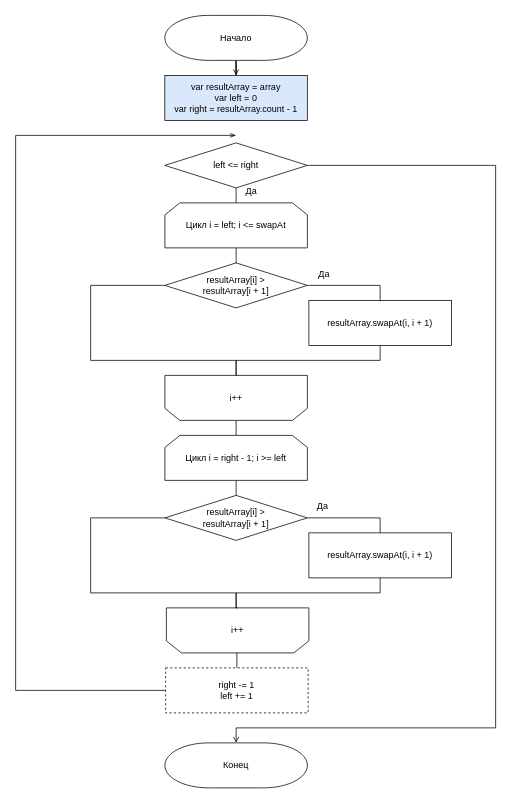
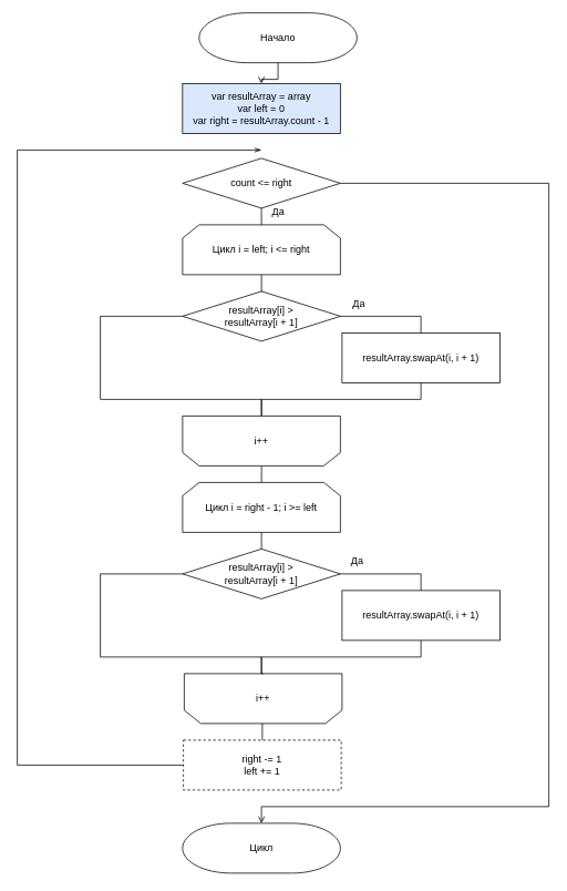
  <mxCell id="0" />
  <mxCell id="1" parent="0" />
  <mxCell id="2" style="edgeStyle=orthogonalEdgeStyle;rounded=0;orthogonalLoop=1;jettySize=auto;html=1;exitX=0.5;exitY=1;exitDx=0;exitDy=0;exitPerimeter=0;endArrow=open;endFill=0;" parent="1" source="3" target="11" edge="1"><mxGeometry relative="1" as="geometry" /></mxCell>
- <mxCell id="3" value="Начало" style="strokeWidth=1;html=1;shape=mxgraph.flowchart.terminator;whiteSpace=wrap;" parent="1" vertex="1"><mxGeometry x="218.94" y="20" width="190" height="60" as="geometry" /></mxCell>
+ <mxCell id="3" value="Начало" style="strokeWidth=1;html=1;shape=mxgraph.flowchart.terminator;whiteSpace=wrap;" parent="1" vertex="1"><mxGeometry x="238.94" y="15" width="190" height="60" as="geometry" /></mxCell>
  <mxCell id="4" style="edgeStyle=orthogonalEdgeStyle;rounded=0;orthogonalLoop=1;jettySize=auto;html=1;exitX=0.5;exitY=1;exitDx=0;exitDy=0;endArrow=none;endFill=0;entryX=0.5;entryY=0;entryDx=0;entryDy=0;entryPerimeter=0;" parent="1" source="5" target="17" edge="1"><mxGeometry relative="1" as="geometry"><mxPoint x="314" y="380" as="targetPoint" /><Array as="points"><mxPoint x="314" y="390" /></Array></mxGeometry></mxCell>
- <mxCell id="5" value="Цикл i = left; i &amp;lt;= swapAt" style="shape=loopLimit;whiteSpace=wrap;html=1;strokeWidth=1;" parent="1" vertex="1"><mxGeometry x="219" y="270" width="190" height="60" as="geometry" /></mxCell>
+ <mxCell id="5" value="Цикл i = left; i &amp;lt;= right" style="shape=loopLimit;whiteSpace=wrap;html=1;strokeWidth=1;" parent="1" vertex="1"><mxGeometry x="219" y="270" width="190" height="60" as="geometry" /></mxCell>
  <mxCell id="6" style="edgeStyle=orthogonalEdgeStyle;rounded=0;orthogonalLoop=1;jettySize=auto;html=1;exitX=0.5;exitY=1;exitDx=0;exitDy=0;endArrow=none;endFill=0;" parent="1" source="7" target="9" edge="1"><mxGeometry relative="1" as="geometry"><Array as="points"><mxPoint x="506" y="480" /><mxPoint x="314" y="480" /></Array></mxGeometry></mxCell>
  <mxCell id="7" value="&lt;span style=&quot;text-align: left;&quot;&gt;resultArray.&lt;/span&gt;&lt;span style=&quot;text-align: left;&quot; class=&quot;s1&quot;&gt;swapAt&lt;/span&gt;&lt;span style=&quot;text-align: left;&quot;&gt;(i, i +&amp;nbsp;&lt;/span&gt;&lt;span style=&quot;text-align: left;&quot; class=&quot;s2&quot;&gt;1&lt;/span&gt;&lt;span style=&quot;text-align: left;&quot;&gt;)&lt;/span&gt;" style="rounded=0;whiteSpace=wrap;html=1;strokeWidth=1;align=center;" parent="1" vertex="1"><mxGeometry x="411" y="400" width="190" height="60" as="geometry" /></mxCell>
  <mxCell id="8" style="edgeStyle=orthogonalEdgeStyle;rounded=0;orthogonalLoop=1;jettySize=auto;html=1;exitX=0.5;exitY=0;exitDx=0;exitDy=0;entryX=0.5;entryY=0;entryDx=0;entryDy=0;endArrow=none;endFill=0;" parent="1" source="9" target="20" edge="1"><mxGeometry relative="1" as="geometry" /></mxCell>
  <mxCell id="9" value="i++" style="shape=loopLimit;whiteSpace=wrap;html=1;strokeWidth=1;direction=west;" parent="1" vertex="1"><mxGeometry x="219" y="500" width="190" height="60" as="geometry" /></mxCell>
- <mxCell id="10" value="Конец" style="strokeWidth=1;html=1;shape=mxgraph.flowchart.terminator;whiteSpace=wrap;" parent="1" vertex="1"><mxGeometry x="219" y="990" width="190" height="60" as="geometry" /></mxCell>
+ <mxCell id="10" value="Цикл" style="strokeWidth=1;html=1;shape=mxgraph.flowchart.terminator;whiteSpace=wrap;" parent="1" vertex="1"><mxGeometry x="219" y="990" width="190" height="60" as="geometry" /></mxCell>
  <mxCell id="11" value="&lt;span style=&quot;text-align: left;&quot; class=&quot;s1&quot;&gt;var&lt;/span&gt;&lt;span style=&quot;text-align: left;&quot;&gt;&amp;nbsp;resultArray = array&lt;/span&gt;&lt;br style=&quot;text-align: left;&quot;&gt;&lt;span style=&quot;background-color: initial; text-align: left;&quot; class=&quot;s1&quot;&gt;var&lt;/span&gt;&lt;span style=&quot;background-color: initial; text-align: left;&quot;&gt;&amp;nbsp;left =&amp;nbsp;&lt;/span&gt;&lt;span style=&quot;background-color: initial; text-align: left;&quot; class=&quot;s2&quot;&gt;0&lt;br&gt;&lt;/span&gt;&lt;span style=&quot;background-color: initial; text-align: left;&quot; class=&quot;s1&quot;&gt;var&lt;/span&gt;&lt;span style=&quot;background-color: initial; text-align: left;&quot;&gt;&amp;nbsp;right = resultArray.&lt;/span&gt;&lt;span style=&quot;background-color: initial; text-align: left;&quot; class=&quot;s3&quot;&gt;count&lt;/span&gt;&lt;span style=&quot;background-color: initial; text-align: left;&quot;&gt;&amp;nbsp;-&amp;nbsp;&lt;/span&gt;&lt;span style=&quot;background-color: initial; text-align: left;&quot; class=&quot;s2&quot;&gt;1&lt;/span&gt;" style="rounded=0;whiteSpace=wrap;html=1;strokeWidth=1;align=center;fillColor=#dae8fc;" parent="1" vertex="1"><mxGeometry x="218.94" y="100" width="190" height="60" as="geometry" /></mxCell>
  <mxCell id="12" style="edgeStyle=orthogonalEdgeStyle;rounded=0;orthogonalLoop=1;jettySize=auto;html=1;exitX=0.5;exitY=1;exitDx=0;exitDy=0;exitPerimeter=0;entryX=0.5;entryY=0;entryDx=0;entryDy=0;endArrow=none;endFill=0;" parent="1" source="14" target="5" edge="1"><mxGeometry relative="1" as="geometry" /></mxCell>
  <mxCell id="13" style="edgeStyle=orthogonalEdgeStyle;rounded=0;orthogonalLoop=1;jettySize=auto;html=1;exitX=1;exitY=0.5;exitDx=0;exitDy=0;exitPerimeter=0;entryX=0.5;entryY=0;entryDx=0;entryDy=0;entryPerimeter=0;endArrow=open;endFill=0;" parent="1" source="14" target="10" edge="1"><mxGeometry relative="1" as="geometry"><Array as="points"><mxPoint x="660" y="220" /><mxPoint x="660" y="970" /><mxPoint x="314" y="970" /></Array></mxGeometry></mxCell>
- <mxCell id="14" value="&lt;span style=&quot;text-align: left;&quot;&gt;left &amp;lt;= right&lt;/span&gt;" style="strokeWidth=1;html=1;shape=mxgraph.flowchart.decision;whiteSpace=wrap;" parent="1" vertex="1"><mxGeometry x="218.94" y="190" width="190" height="60" as="geometry" /></mxCell>
+ <mxCell id="14" value="&lt;span style=&quot;text-align: left;&quot;&gt;count &amp;lt;= right&lt;/span&gt;" style="strokeWidth=1;html=1;shape=mxgraph.flowchart.decision;whiteSpace=wrap;" parent="1" vertex="1"><mxGeometry x="218.94" y="190" width="190" height="60" as="geometry" /></mxCell>
  <mxCell id="15" style="edgeStyle=orthogonalEdgeStyle;rounded=0;orthogonalLoop=1;jettySize=auto;html=1;exitX=1;exitY=0.5;exitDx=0;exitDy=0;exitPerimeter=0;entryX=0.5;entryY=0;entryDx=0;entryDy=0;endArrow=none;endFill=0;" parent="1" source="17" target="7" edge="1"><mxGeometry relative="1" as="geometry" /></mxCell>
  <mxCell id="16" style="edgeStyle=orthogonalEdgeStyle;rounded=0;orthogonalLoop=1;jettySize=auto;html=1;exitX=0;exitY=0.5;exitDx=0;exitDy=0;exitPerimeter=0;entryX=0.5;entryY=1;entryDx=0;entryDy=0;endArrow=none;endFill=0;" parent="1" source="17" target="9" edge="1"><mxGeometry relative="1" as="geometry"><Array as="points"><mxPoint x="120" y="380" /><mxPoint x="120" y="480" /><mxPoint x="314" y="480" /></Array></mxGeometry></mxCell>
  <mxCell id="17" value="&lt;span style=&quot;text-align: left;&quot;&gt;resultArray[i] &amp;gt; &lt;br&gt;resultArray[i +&amp;nbsp;&lt;/span&gt;&lt;span style=&quot;text-align: left;&quot; class=&quot;s1&quot;&gt;1&lt;/span&gt;&lt;span style=&quot;text-align: left;&quot;&gt;]&lt;/span&gt;" style="strokeWidth=1;html=1;shape=mxgraph.flowchart.decision;whiteSpace=wrap;" parent="1" vertex="1"><mxGeometry x="219" y="350" width="190" height="60" as="geometry" /></mxCell>
  <mxCell id="18" value="Да" style="text;html=1;align=center;verticalAlign=middle;resizable=0;points=[];autosize=1;strokeColor=none;fillColor=none;" parent="1" vertex="1"><mxGeometry x="314" y="240" width="40" height="30" as="geometry" /></mxCell>
  <mxCell id="19" style="edgeStyle=orthogonalEdgeStyle;rounded=0;orthogonalLoop=1;jettySize=auto;html=1;exitX=0.5;exitY=1;exitDx=0;exitDy=0;entryX=0.5;entryY=0;entryDx=0;entryDy=0;entryPerimeter=0;endArrow=none;endFill=0;" parent="1" source="20" target="27" edge="1"><mxGeometry relative="1" as="geometry"><Array as="points"><mxPoint x="314" y="650" /><mxPoint x="314" y="650" /></Array></mxGeometry></mxCell>
  <mxCell id="20" value="Цикл i = right - 1; i &amp;gt;= left" style="shape=loopLimit;whiteSpace=wrap;html=1;strokeWidth=1;" parent="1" vertex="1"><mxGeometry x="219" y="580" width="190" height="60" as="geometry" /></mxCell>
  <mxCell id="21" style="edgeStyle=orthogonalEdgeStyle;rounded=0;orthogonalLoop=1;jettySize=auto;html=1;exitX=0.5;exitY=1;exitDx=0;exitDy=0;endArrow=none;endFill=0;" parent="1" source="22" target="24" edge="1"><mxGeometry relative="1" as="geometry"><Array as="points"><mxPoint x="506" y="790" /><mxPoint x="314" y="790" /></Array></mxGeometry></mxCell>
  <mxCell id="22" value="&lt;span style=&quot;text-align: left;&quot;&gt;resultArray.&lt;/span&gt;&lt;span style=&quot;text-align: left;&quot; class=&quot;s1&quot;&gt;swapAt&lt;/span&gt;&lt;span style=&quot;text-align: left;&quot;&gt;(i, i +&amp;nbsp;&lt;/span&gt;&lt;span style=&quot;text-align: left;&quot; class=&quot;s2&quot;&gt;1&lt;/span&gt;&lt;span style=&quot;text-align: left;&quot;&gt;)&lt;/span&gt;" style="rounded=0;whiteSpace=wrap;html=1;strokeWidth=1;align=center;" parent="1" vertex="1"><mxGeometry x="411" y="710" width="190" height="60" as="geometry" /></mxCell>
  <mxCell id="23" style="edgeStyle=orthogonalEdgeStyle;rounded=0;orthogonalLoop=1;jettySize=auto;html=1;exitX=0.5;exitY=0;exitDx=0;exitDy=0;entryX=0.5;entryY=0;entryDx=0;entryDy=0;endArrow=none;endFill=0;" parent="1" source="24" target="29" edge="1"><mxGeometry relative="1" as="geometry" /></mxCell>
  <mxCell id="24" value="i++" style="shape=loopLimit;whiteSpace=wrap;html=1;strokeWidth=1;direction=west;" parent="1" vertex="1"><mxGeometry x="221" y="810" width="190" height="60" as="geometry" /></mxCell>
  <mxCell id="25" style="edgeStyle=orthogonalEdgeStyle;rounded=0;orthogonalLoop=1;jettySize=auto;html=1;exitX=1;exitY=0.5;exitDx=0;exitDy=0;exitPerimeter=0;entryX=0.5;entryY=0;entryDx=0;entryDy=0;endArrow=none;endFill=0;" parent="1" source="27" target="22" edge="1"><mxGeometry relative="1" as="geometry" /></mxCell>
  <mxCell id="26" style="edgeStyle=orthogonalEdgeStyle;rounded=0;orthogonalLoop=1;jettySize=auto;html=1;exitX=0;exitY=0.5;exitDx=0;exitDy=0;exitPerimeter=0;entryX=0.5;entryY=1;entryDx=0;entryDy=0;endArrow=none;endFill=0;" parent="1" source="27" target="24" edge="1"><mxGeometry relative="1" as="geometry"><Array as="points"><mxPoint x="120" y="690" /><mxPoint x="120" y="790" /><mxPoint x="314" y="790" /><mxPoint x="314" y="810" /></Array></mxGeometry></mxCell>
  <mxCell id="27" value="&lt;span style=&quot;text-align: left;&quot;&gt;resultArray[i] &amp;gt; &lt;br&gt;resultArray[i +&amp;nbsp;&lt;/span&gt;&lt;span style=&quot;text-align: left;&quot; class=&quot;s1&quot;&gt;1&lt;/span&gt;&lt;span style=&quot;text-align: left;&quot;&gt;]&lt;/span&gt;" style="strokeWidth=1;html=1;shape=mxgraph.flowchart.decision;whiteSpace=wrap;" parent="1" vertex="1"><mxGeometry x="219" y="660" width="190" height="60" as="geometry" /></mxCell>
  <mxCell id="28" style="edgeStyle=orthogonalEdgeStyle;rounded=0;orthogonalLoop=1;jettySize=auto;html=1;exitX=0;exitY=0.5;exitDx=0;exitDy=0;endArrow=openThin;endFill=0;" parent="1" source="29" edge="1"><mxGeometry relative="1" as="geometry"><Array as="points"><mxPoint x="20" y="920" /><mxPoint x="20" y="180" /></Array><mxPoint x="314" y="180" as="targetPoint" /></mxGeometry></mxCell>
  <mxCell id="29" value="&lt;span style=&quot;text-align: left;&quot;&gt;right -=&amp;nbsp;&lt;/span&gt;&lt;span style=&quot;text-align: left;&quot; class=&quot;s1&quot;&gt;1&lt;br&gt;left += 1&lt;br&gt;&lt;/span&gt;" style="rounded=0;whiteSpace=wrap;html=1;strokeWidth=1;align=center;dashed=1;" parent="1" vertex="1"><mxGeometry x="220" y="890" width="190" height="60" as="geometry" /></mxCell>
  <mxCell id="30" value="Да" style="text;html=1;align=center;verticalAlign=middle;resizable=0;points=[];autosize=1;strokeColor=none;fillColor=none;" parent="1" vertex="1"><mxGeometry x="408.94" y="660" width="40" height="30" as="geometry" /></mxCell>
  <mxCell id="31" value="Да" style="text;html=1;align=center;verticalAlign=middle;resizable=0;points=[];autosize=1;strokeColor=none;fillColor=none;" parent="1" vertex="1"><mxGeometry x="411" y="350" width="40" height="30" as="geometry" /></mxCell>
